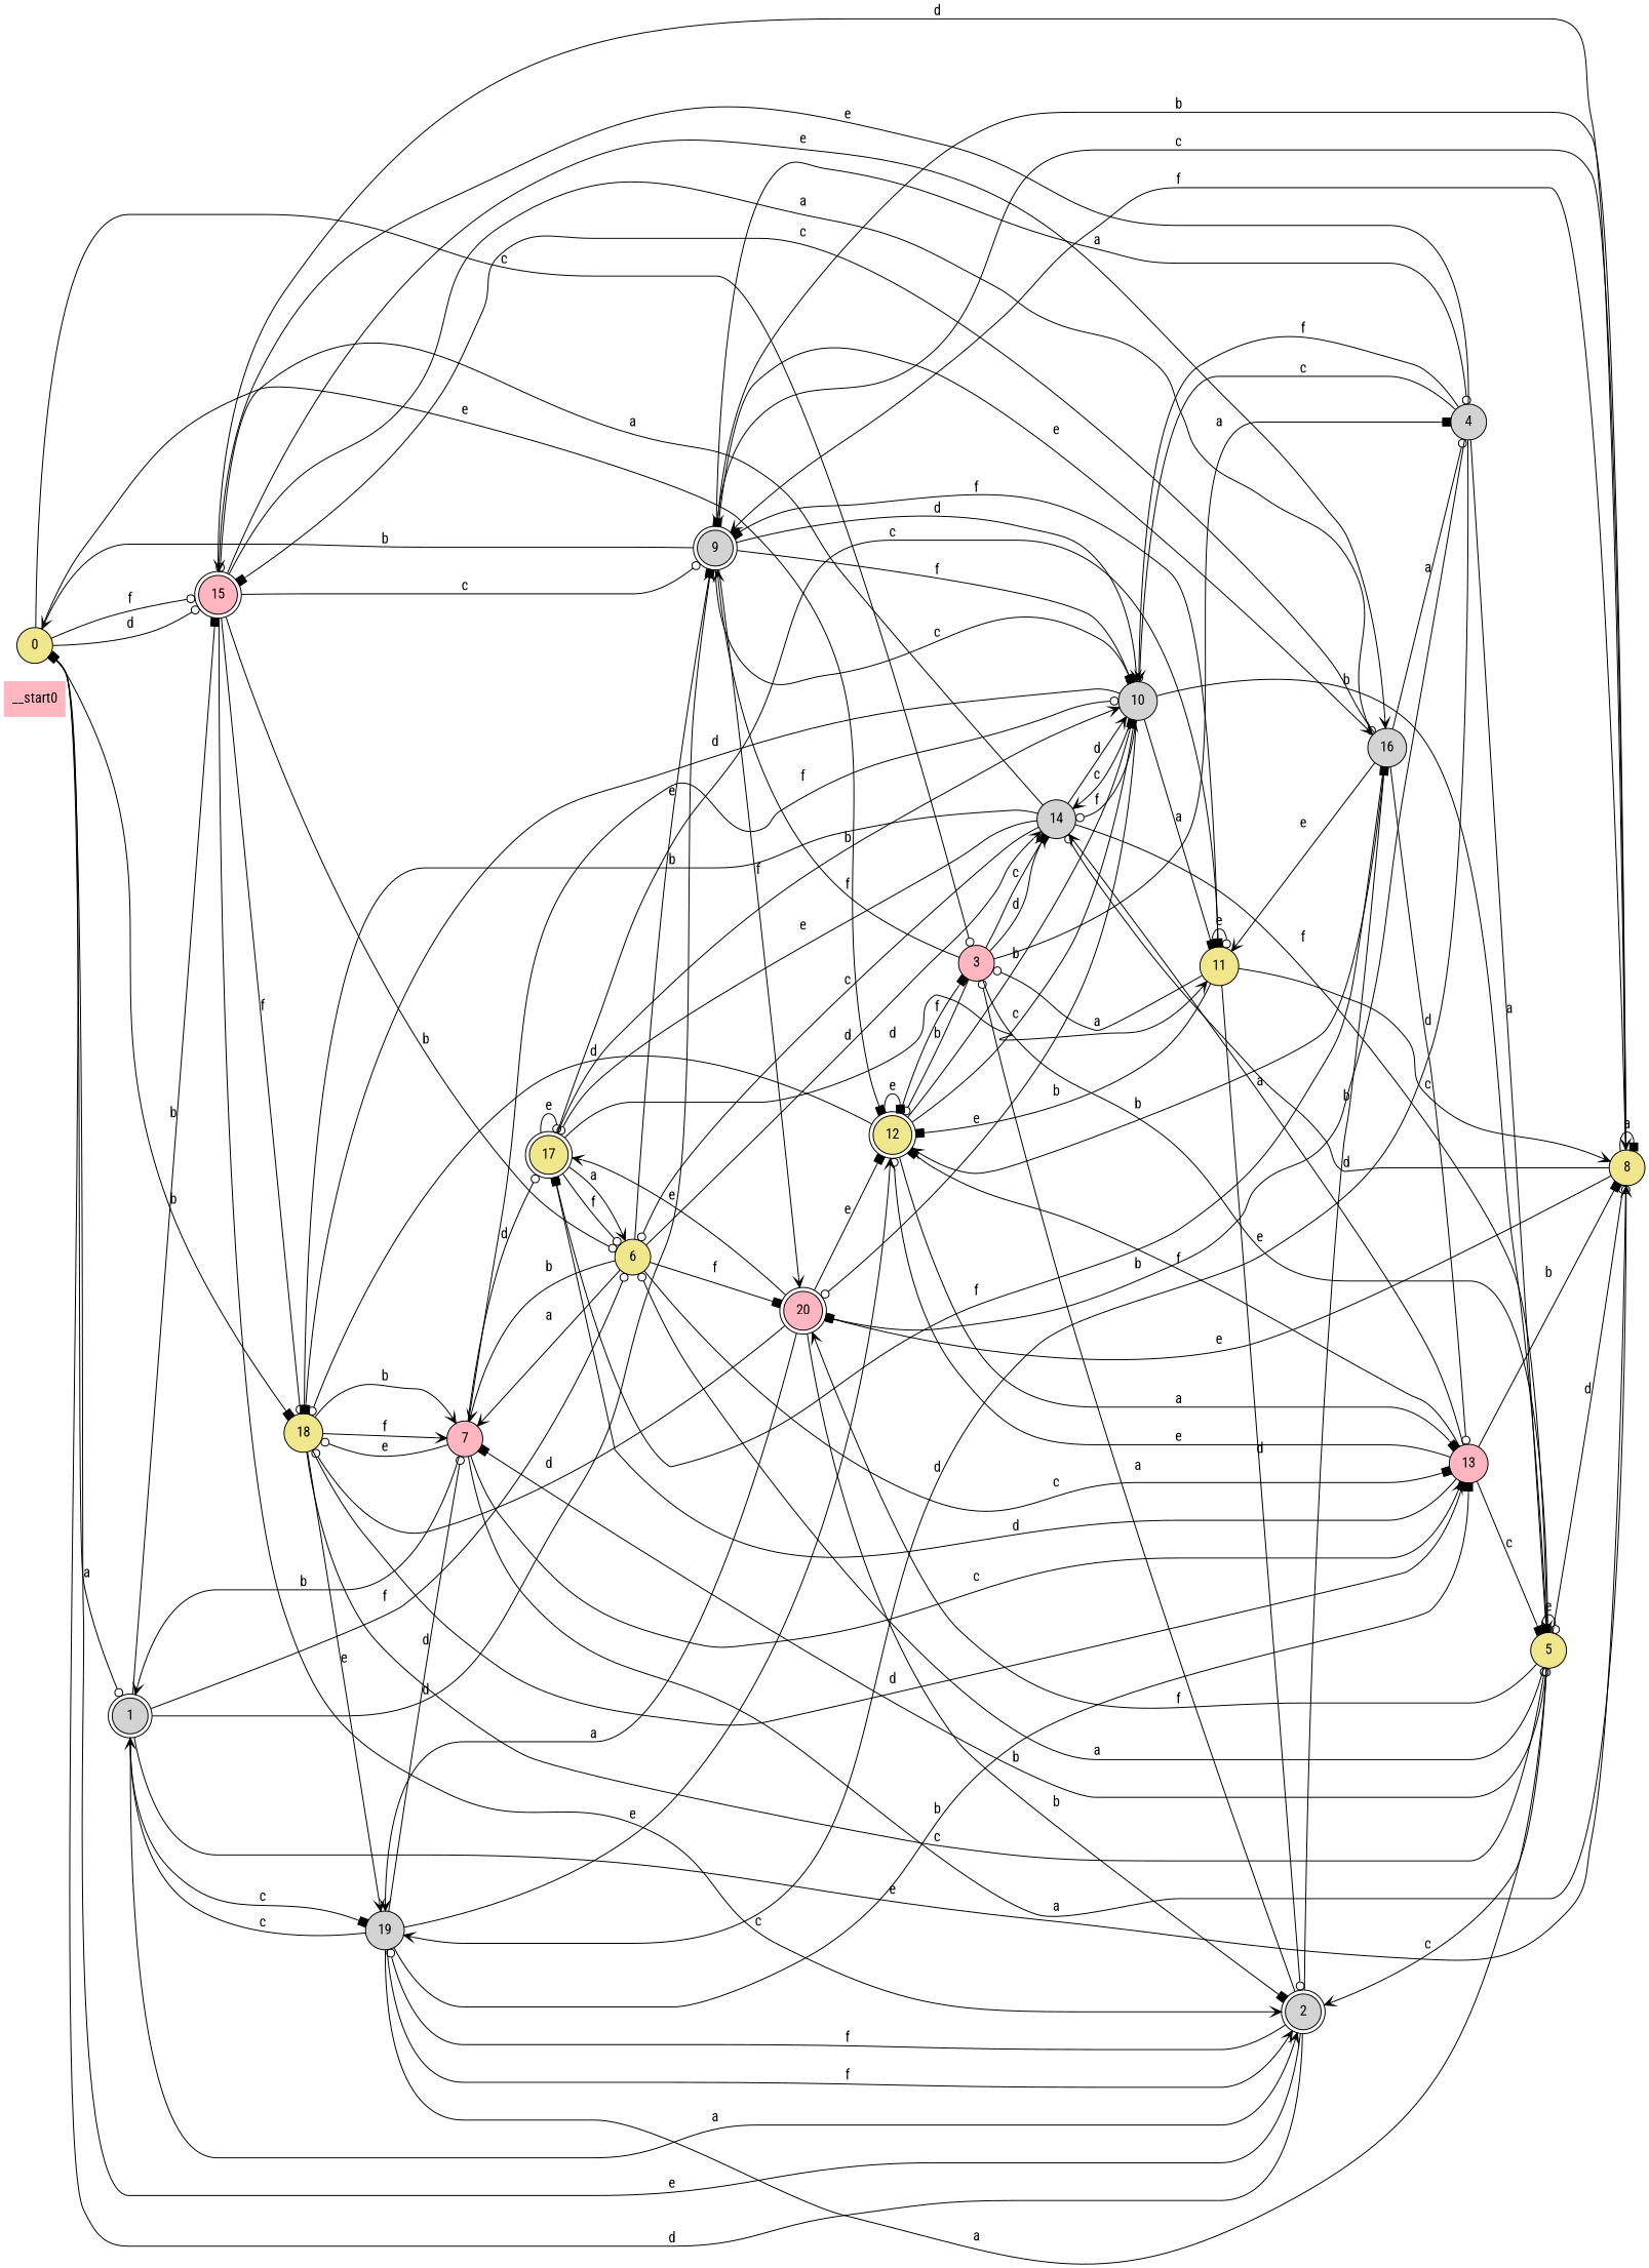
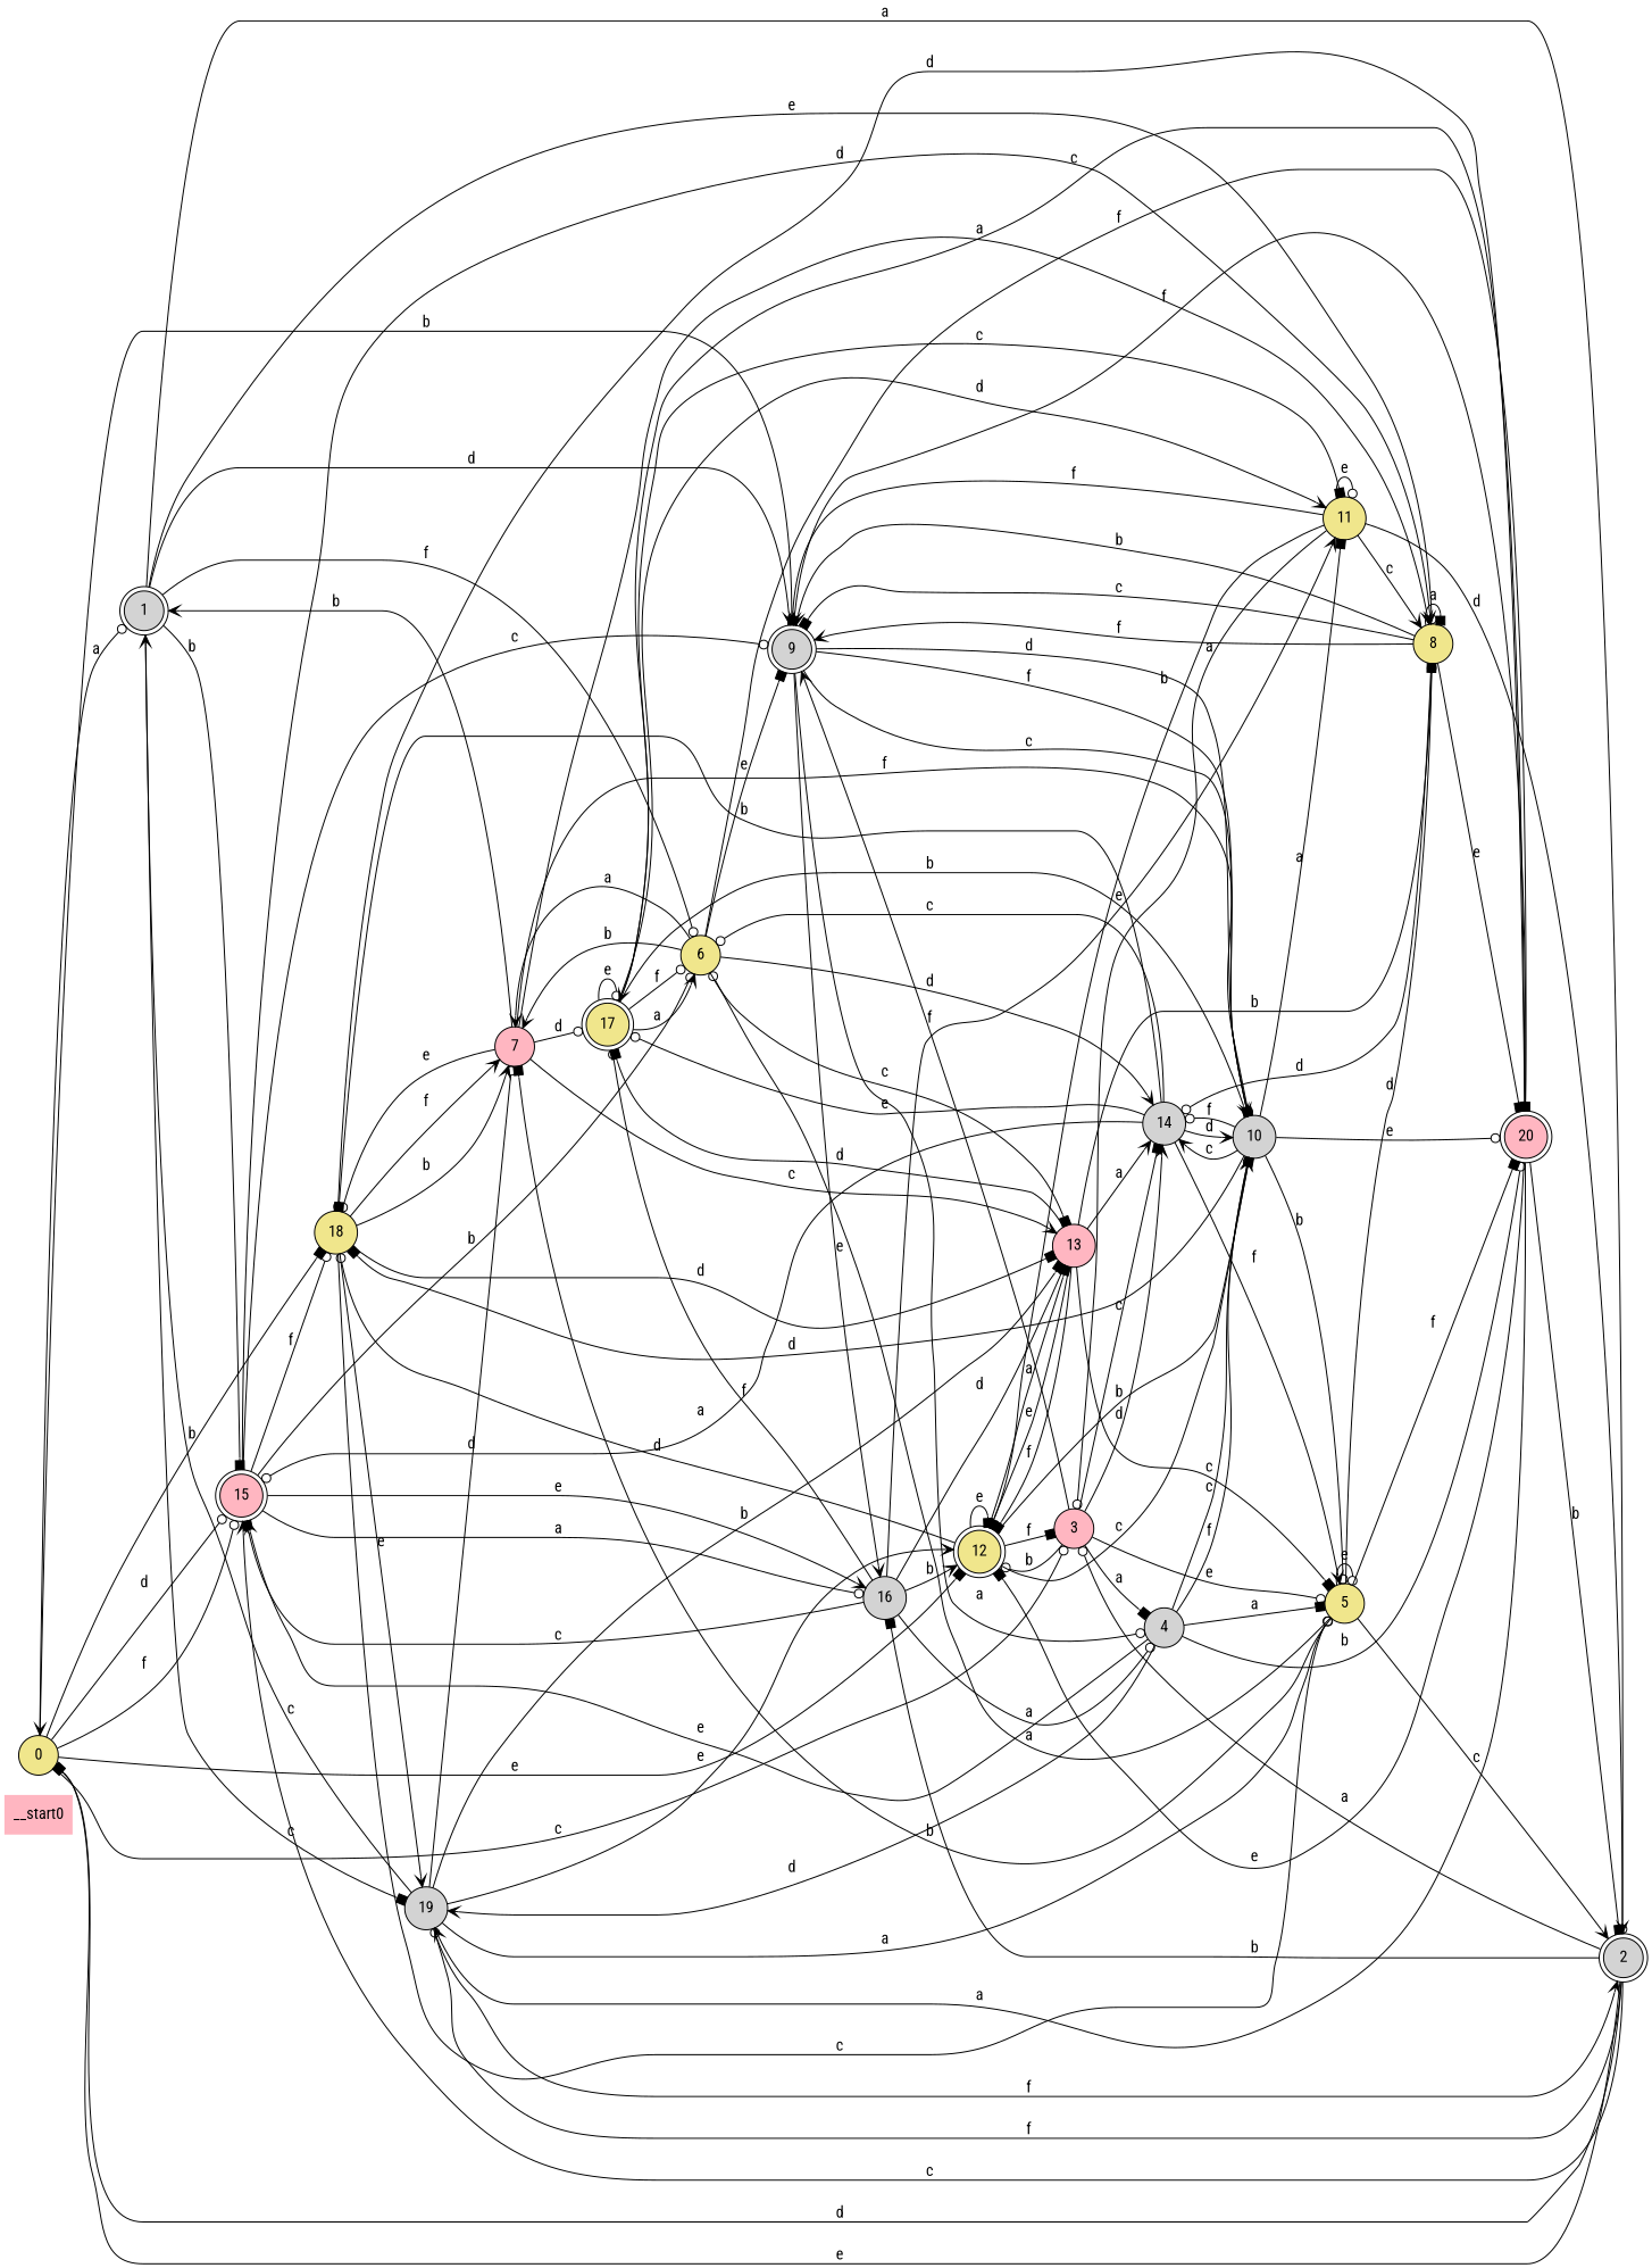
  digraph {
    fontname="Roboto Condensed"
    rankdir=LR
    node [fillcolor=khaki fontname="Roboto Condensed" shape=circle style=filled color=black]
    edge [arrowhead=odot fontname="Roboto Condensed"]
    __start0 [fillcolor=lightpink shape=none color=""]
    n2 [label=0]
    n3 [fillcolor=lightgrey label=1 shape=doublecircle style="rounded,filled"]
    n4 [fillcolor=lightpink label=3]
    n5 [label=12 shape=doublecircle style="rounded,filled"]
    n6 [fillcolor=lightpink label=15 shape=doublecircle style="rounded,filled"]
    n7 [label=18]
    n8 [fillcolor=lightgrey label=2 shape=doublecircle style="rounded,filled"]
    n9 [label=6]
    n10 [label=8]
    n11 [fillcolor=lightgrey label=9 shape=doublecircle style="rounded,filled"]
    n12 [fillcolor=lightgrey label=19 style="rounded,filled"]
    n13 [fillcolor=lightgrey label=4]
    n14 [label=5]
    n15 [fillcolor=lightgrey label=14]
    n16 [fillcolor=lightgrey label=10]
    n17 [fillcolor=lightpink label=13]
    n18 [fillcolor=lightgrey label=16]
    n19 [fillcolor=lightpink label=7]
    n20 [fillcolor=lightpink label=20 shape=doublecircle style="rounded,filled"]
    n21 [label=17 shape=doublecircle style="rounded,filled"]
    n22 [label=11]
    n2 -> n3 [label=a]
    n2 -> n4 [label=c]
    n2 -> n5 [arrowhead=box label=e]
    n2 -> n6 [label=d]
    n2 -> n6 [label=f]
    n2 -> n7 [arrowhead=box label=b]
    n3 -> n6 [arrowhead=box label=b]
    n3 -> n8 [arrowhead=vee label=a]
    n3 -> n9 [label=f]
    n3 -> n10 [label=e]
    n3 -> n11 [arrowhead=vee label=d]
    n3 -> n12 [arrowhead=box label=c]
    n4 -> n5 [label=b]
    n4 -> n11 [arrowhead=vee label=f]
    n4 -> n13 [arrowhead=box label=a]
    n4 -> n14 [label=e]
    n4 -> n15 [arrowhead=box label=c]
    n4 -> n15 [arrowhead=vee label=d]
    n5 -> n4 [arrowhead=box label=f]
    n5 -> n5 [arrowhead=box label=e]
    n5 -> n7 [label=d]
    n5 -> n16 [arrowhead=box label=b]
    n5 -> n16 [arrowhead=vee label=c]
    n5 -> n17 [arrowhead=box label=a]
    n6 -> n7 [label=f]
    n6 -> n9 [label=b]
    n6 -> n10 [arrowhead=vee label=d]
    n6 -> n11 [label=c]
    n6 -> n18 [label=a]
    n6 -> n18 [arrowhead=vee label=e]
    n7 -> n12 [arrowhead=vee label=e]
    n7 -> n14 [label=c]
    n7 -> n17 [arrowhead=box label=d]
    n7 -> n19 [arrowhead=vee label=b]
    n7 -> n19 [arrowhead=vee label=f]
    n8 -> n2 [arrowhead=box label=d]
    n8 -> n2 [arrowhead=box label=e]
    n8 -> n4 [label=a]
-   n6 -> n8 [arrowhead=vee label=c]
+   n8 -> n6 [arrowhead=vee label=c]
    n8 -> n12 [label=f]
    n8 -> n18 [arrowhead=box label=b]
    n9 -> n11 [arrowhead=box label=e]
    n9 -> n15 [arrowhead=vee label=d]
    n9 -> n17 [arrowhead=box label=c]
    n9 -> n19 [arrowhead=vee label=a]
    n9 -> n19 [arrowhead=vee label=b]
    n9 -> n20 [arrowhead=box label=f]
    n10 -> n10 [arrowhead=box label=a]
    n10 -> n11 [arrowhead=vee label=b]
    n10 -> n11 [arrowhead=box label=c]
    n10 -> n11 [arrowhead=vee label=f]
    n10 -> n15 [label=d]
    n10 -> n20 [arrowhead=box label=e]
    n11 -> n2 [arrowhead=vee label=b]
    n11 -> n13 [label=a]
    n11 -> n16 [arrowhead=box label=c]
    n11 -> n16 [arrowhead=vee label=d]
    n11 -> n16 [label=f]
    n11 -> n18 [arrowhead=vee label=e]
    n12 -> n3 [arrowhead=vee label=c]
    n12 -> n5 [arrowhead=vee label=e]
    n12 -> n8 [arrowhead=vee label=f]
    n12 -> n14 [label=a]
    n12 -> n17 [arrowhead=box label=b]
    n12 -> n19 [label=d]
    n13 -> n6 [arrowhead=vee label=e]
    n13 -> n12 [arrowhead=vee label=d]
    n13 -> n14 [arrowhead=box label=a]
    n13 -> n16 [arrowhead=vee label=c]
    n13 -> n16 [label=f]
    n13 -> n20 [label=b]
    n14 -> n8 [arrowhead=vee label=c]
    n14 -> n9 [label=a]
    n14 -> n10 [label=d]
    n14 -> n14 [label=e]
    n14 -> n19 [arrowhead=box label=b]
-   n14 -> n20 [arrowhead=vee label=f]
+   n14 -> n20 [arrowhead=box label=f]
    n15 -> n6 [label=a]
    n15 -> n7 [arrowhead=box label=b]
    n15 -> n9 [label=c]
    n15 -> n14 [arrowhead=vee label=f]
    n15 -> n16 [arrowhead=vee label=d]
    n15 -> n21 [label=e]
    n16 -> n7 [arrowhead=box label=d]
    n16 -> n14 [label=b]
    n16 -> n15 [arrowhead=vee label=c]
    n16 -> n15 [label=f]
    n16 -> n20 [label=e]
    n16 -> n22 [arrowhead=box label=a]
    n17 -> n5 [label=e]
    n17 -> n5 [arrowhead=box label=f]
    n17 -> n10 [arrowhead=box label=b]
    n17 -> n14 [arrowhead=box label=c]
    n17 -> n15 [arrowhead=vee label=a]
    n17 -> n21 [arrowhead=box label=d]
    n18 -> n5 [arrowhead=vee label=b]
    n18 -> n6 [arrowhead=box label=c]
    n18 -> n13 [label=a]
    n18 -> n17 [label=d]
    n18 -> n21 [label=f]
    n18 -> n22 [arrowhead=vee label=e]
    n19 -> n3 [arrowhead=vee label=b]
    n19 -> n7 [label=e]
    n19 -> n10 [arrowhead=vee label=a]
    n19 -> n16 [label=f]
    n19 -> n17 [arrowhead=vee label=c]
    n19 -> n21 [label=d]
    n20 -> n5 [arrowhead=box label=e]
    n20 -> n7 [label=d]
    n20 -> n8 [arrowhead=box label=b]
-   n11 -> n20 [arrowhead=vee label=f]
+   n20 -> n11 [arrowhead=vee label=f]
    n20 -> n12 [arrowhead=vee label=a]
-   n20 -> n21 [arrowhead=vee label=e]
+   n20 -> n21 [arrowhead=vee label=c]
    n21 -> n9 [arrowhead=vee label=a]
    n21 -> n9 [label=f]
    n21 -> n16 [arrowhead=vee label=b]
    n21 -> n21 [label=e]
    n21 -> n22 [arrowhead=box label=c]
    n21 -> n22 [arrowhead=vee label=d]
    n22 -> n4 [label=a]
    n22 -> n5 [arrowhead=box label=b]
    n22 -> n8 [label=d]
    n22 -> n10 [arrowhead=vee label=c]
    n22 -> n11 [arrowhead=box label=f]
    n22 -> n22 [label=e]
  }
